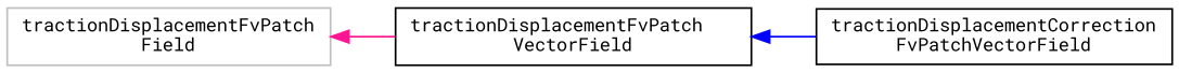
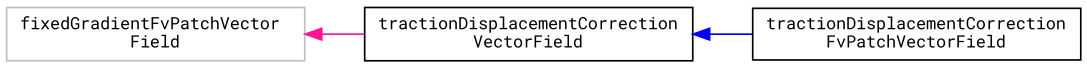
  digraph {
    fontname="Roboto Mono"
    rankdir=LR
    node [color=black fontname="Roboto Mono" fontsize=10 shape=record]
    edge [dir=back fontname="Roboto Mono" fontsize=10 labelfontname=Helvetica labelfontsize=10 style=solid]
-   n1 [color=grey75 height=0.2 label="tractionDisplacementFvPatch\lField" width=0.4]
-   n2 [height=0.2 label="tractionDisplacementFvPatch\lVectorField" width=0.4]
+   n1 [color=grey75 height=0.2 label="fixedGradientFvPatchVector\lField" width=0.4]
+   n2 [height=0.2 label="tractionDisplacementCorrection\lVectorField" width=0.4]
    n3 [height=0.2 label="tractionDisplacementCorrection\lFvPatchVectorField" width=0.4]
    n1 -> n2 [color=deeppink]
    n2 -> n3 [color=blue]
  }
